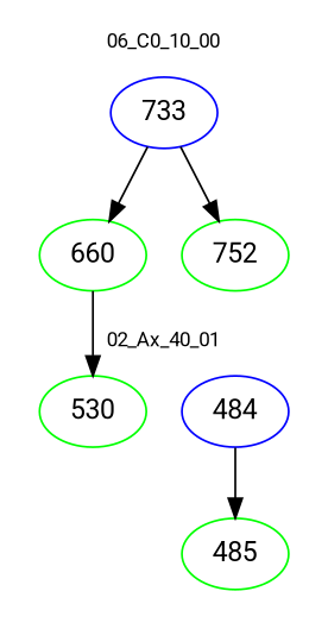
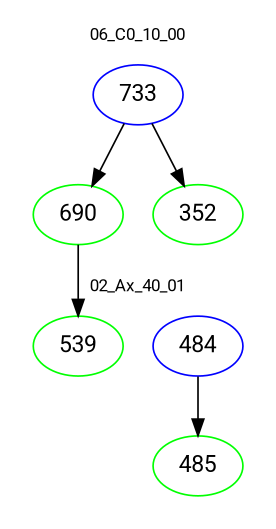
  digraph {
    fontname=Roboto
    node [color=green fontname=Roboto]
    edge [color=black fontname=Roboto]
    n1 [color=blue label=484]
    n2 [label=485]
-   n3 [label=530]
+   n3 [label=539]
    n4 [color=blue label=733]
-   n5 [label=660]
-   n6 [label=752]
+   n5 [label=690]
+   n6 [label=352]
    subgraph cluster_1 {
      color=white
      fontsize=10
      label="02_Ax_40_01"
      n1
      n2
      n3
    }
    subgraph cluster_2 {
      color=white
      fontsize=10
      label="06_C0_10_00"
      n4
      n5
      n6
    }
    n1 -> n2
    n4 -> n5
    n4 -> n6
    n5 -> n3
  }
